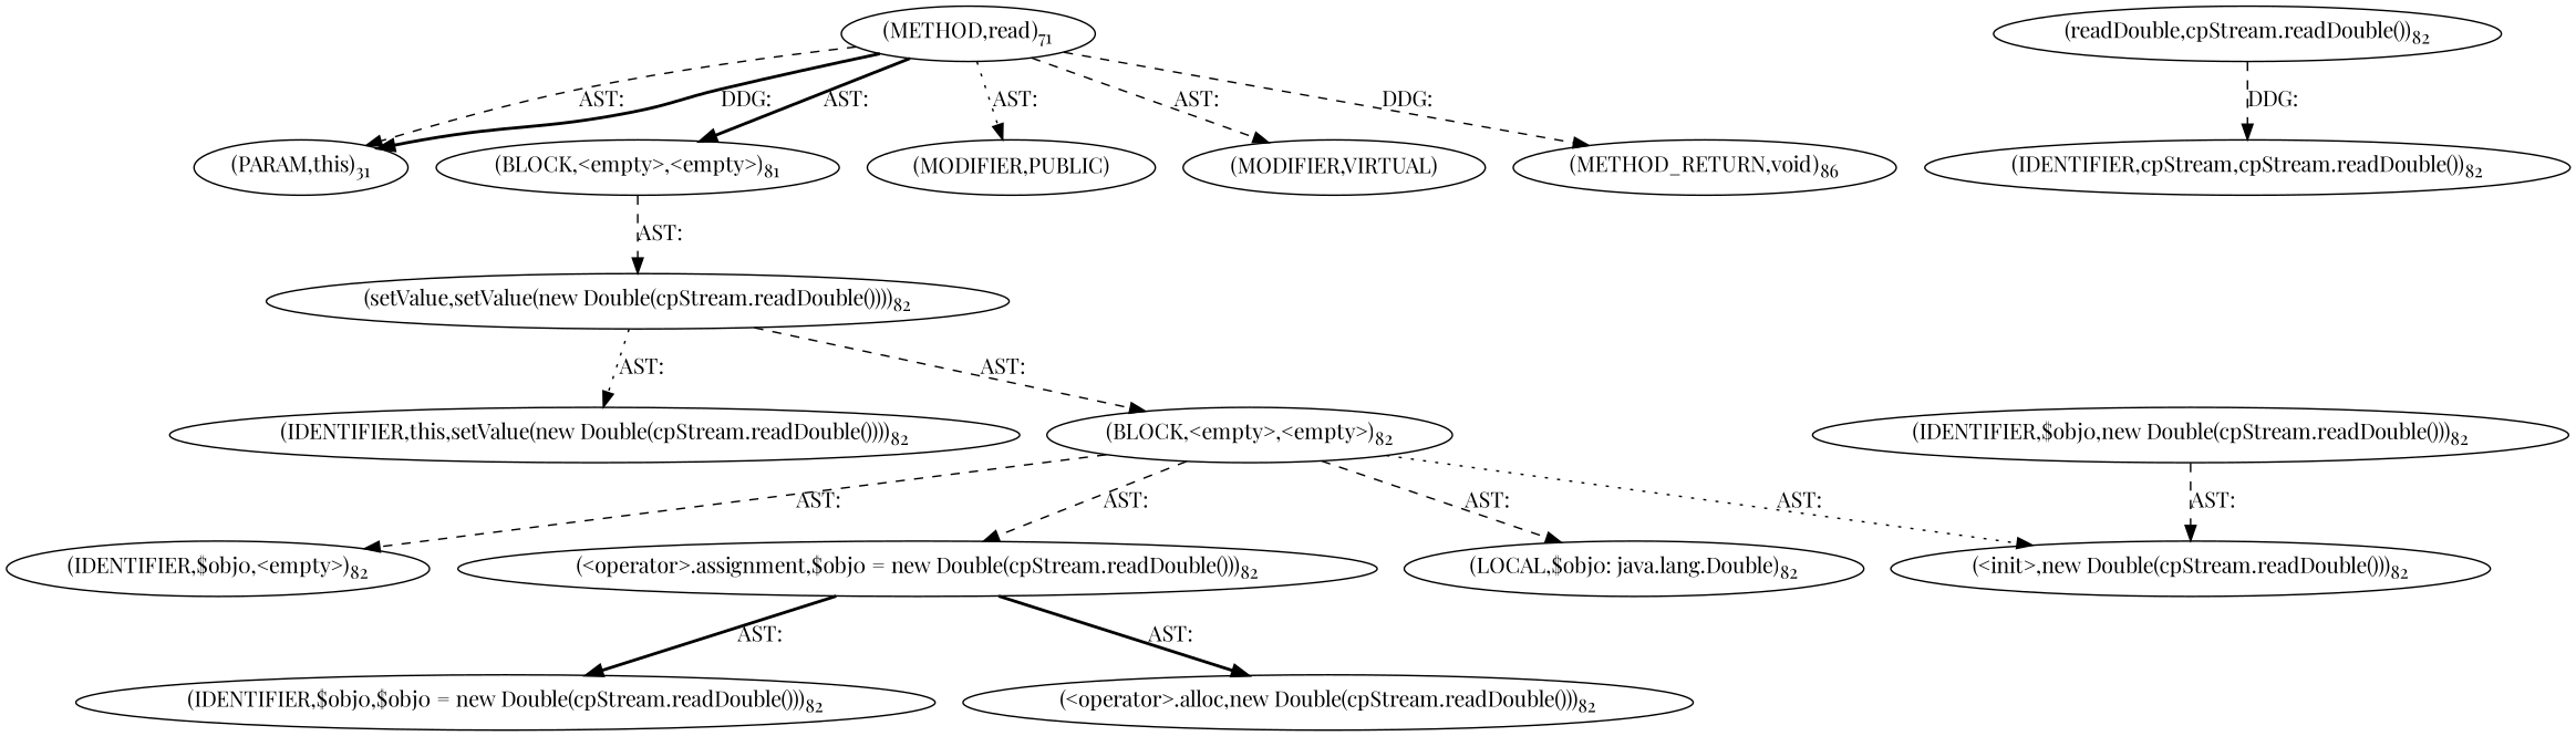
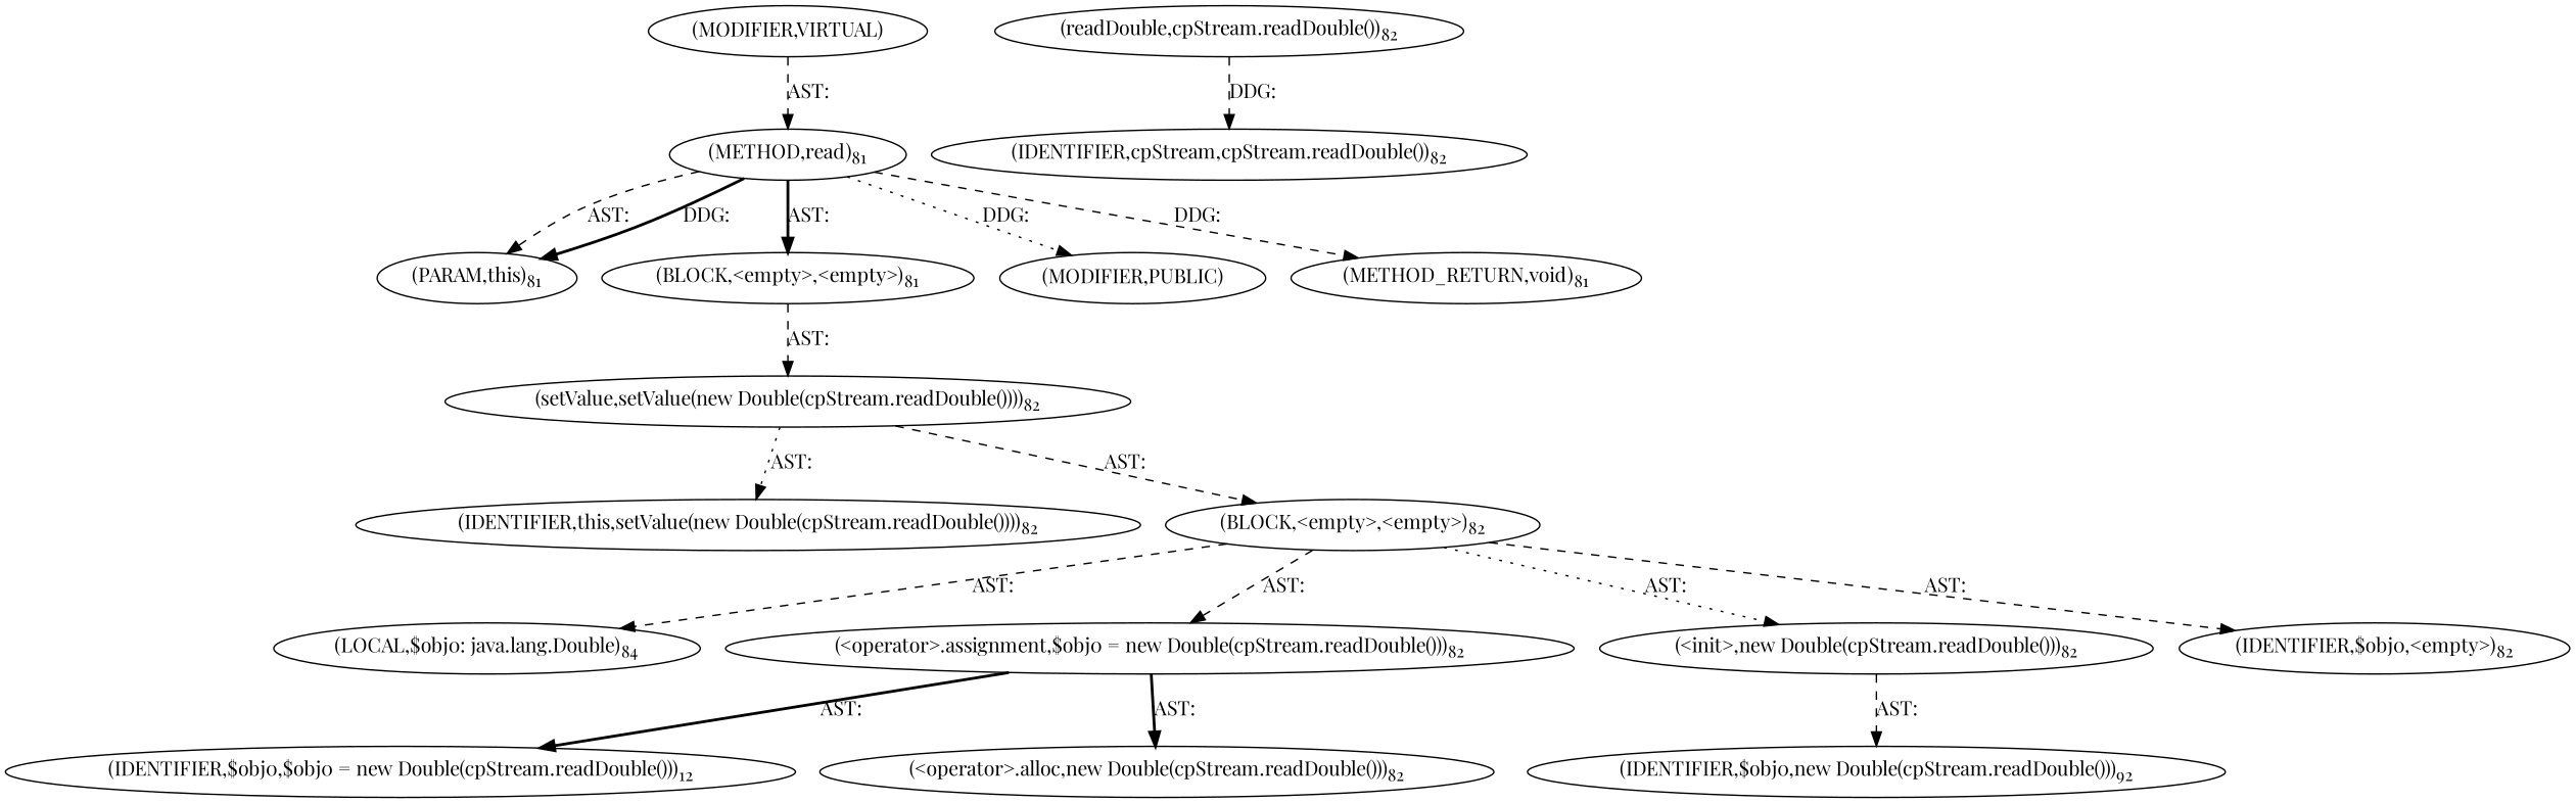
  digraph {
    fontname="Playfair Display"
    node [fontname="Playfair Display"]
    edge [fontname="Playfair Display" style=dashed]
-   n1 [label=<(METHOD,read)<SUB>71</SUB>>]
-   n2 [label=<(PARAM,this)<SUB>31</SUB>>]
+   n1 [label=<(METHOD,read)<SUB>81</SUB>>]
+   n2 [label=<(PARAM,this)<SUB>81</SUB>>]
    n3 [label=<(BLOCK,&lt;empty&gt;,&lt;empty&gt;)<SUB>81</SUB>>]
    n4 [label=<(MODIFIER,PUBLIC)>]
    n5 [label=<(MODIFIER,VIRTUAL)>]
-   n6 [label=<(METHOD_RETURN,void)<SUB>86</SUB>>]
+   n6 [label=<(METHOD_RETURN,void)<SUB>81</SUB>>]
    n7 [label=<(setValue,setValue(new Double(cpStream.readDouble())))<SUB>82</SUB>>]
    n8 [label=<(IDENTIFIER,this,setValue(new Double(cpStream.readDouble())))<SUB>82</SUB>>]
    n9 [label=<(BLOCK,&lt;empty&gt;,&lt;empty&gt;)<SUB>82</SUB>>]
-   n10 [label=<(LOCAL,$obj0: java.lang.Double)<SUB>82</SUB>>]
+   n10 [label=<(LOCAL,$obj0: java.lang.Double)<SUB>84</SUB>>]
    n11 [label=<(&lt;operator&gt;.assignment,$obj0 = new Double(cpStream.readDouble()))<SUB>82</SUB>>]
    n12 [label=<(&lt;init&gt;,new Double(cpStream.readDouble()))<SUB>82</SUB>>]
    n13 [label=<(IDENTIFIER,$obj0,&lt;empty&gt;)<SUB>82</SUB>>]
-   n14 [label=<(IDENTIFIER,$obj0,$obj0 = new Double(cpStream.readDouble()))<SUB>82</SUB>>]
+   n14 [label=<(IDENTIFIER,$obj0,$obj0 = new Double(cpStream.readDouble()))<SUB>12</SUB>>]
    n15 [label=<(&lt;operator&gt;.alloc,new Double(cpStream.readDouble()))<SUB>82</SUB>>]
-   n16 [label=<(IDENTIFIER,$obj0,new Double(cpStream.readDouble()))<SUB>82</SUB>>]
+   n16 [label=<(IDENTIFIER,$obj0,new Double(cpStream.readDouble()))<SUB>92</SUB>>]
    n17 [label=<(readDouble,cpStream.readDouble())<SUB>82</SUB>>]
    n18 [label=<(IDENTIFIER,cpStream,cpStream.readDouble())<SUB>82</SUB>>]
    n1 -> n2 [label="AST: "]
    n1 -> n2 [label="DDG: " style=bold]
    n1 -> n3 [label="AST: " style=bold]
-   n1 -> n4 [label="AST: " style=dotted]
-   n1 -> n5 [label="AST: "]
+   n1 -> n4 [label="DDG: " style=dotted]
+   n5 -> n1 [label="AST: "]
    n1 -> n6 [label="DDG: "]
    n3 -> n7 [label="AST: "]
    n7 -> n8 [label="AST: " style=dotted]
    n7 -> n9 [label="AST: "]
    n9 -> n10 [label="AST: "]
    n9 -> n11 [label="AST: "]
    n9 -> n12 [label="AST: " style=dotted]
    n9 -> n13 [label="AST: "]
    n11 -> n14 [label="AST: " style=bold]
    n11 -> n15 [label="AST: " style=bold]
-   n16 -> n12 [label="AST: "]
+   n12 -> n16 [label="AST: "]
    n17 -> n18 [label="DDG: "]
  }
